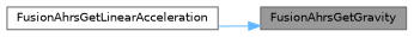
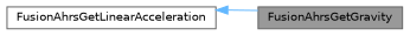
  digraph {
    rankdir=RL
    node [fontname=Helvetica fontsize=10 shape=box style=filled]
    n1 [color=gray40 fillcolor=grey60 fontcolor=black height=0.2 label=FusionAhrsGetGravity width=0.4]
    n2 [color=grey40 fillcolor=white height=0.2 label=FusionAhrsGetLinearAcceleration width=0.4]
-   n1 -> n2 [color=steelblue1 dir=back fontname=Helvetica fontsize=10 labelfontname=Helvetica labelfontsize=10 style=solid]
+   n2 -> n1 [color=steelblue1 dir=back fontname=Helvetica fontsize=10 labelfontname=Helvetica labelfontsize=10 style=solid]
  }
